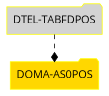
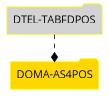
  digraph {
    fontname="Open Sans"
    node [color=yellow shape=folder style=filled fontname="Open Sans"]
    "DTEL-TABFDPOS" [fillcolor=lightgrey]
-   "DOMA-AS4POS" [fillcolor=gold label="DOMA-AS0POS"]
+   "DOMA-AS4POS" [fillcolor=gold]
    "DTEL-TABFDPOS" -> "DOMA-AS4POS" [style=dashed arrowhead=diamond fontname="Open Sans"]
  }
